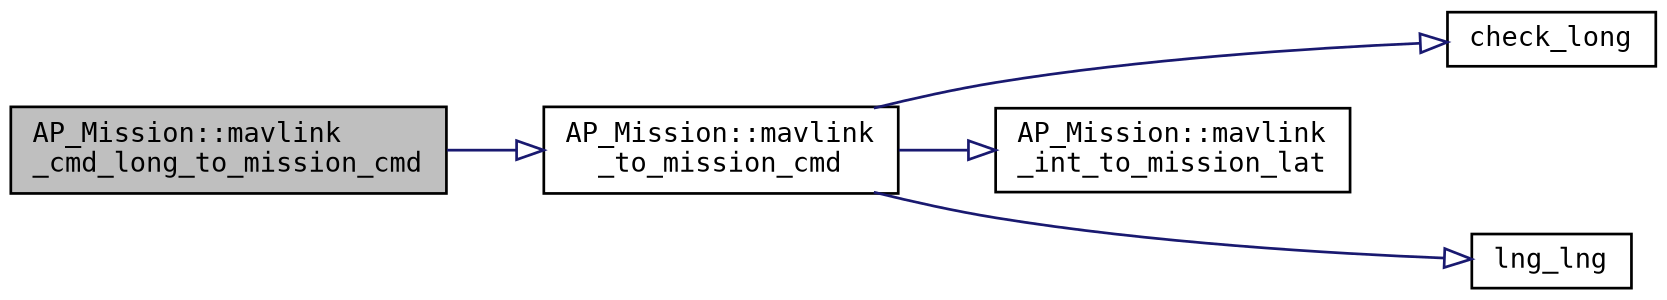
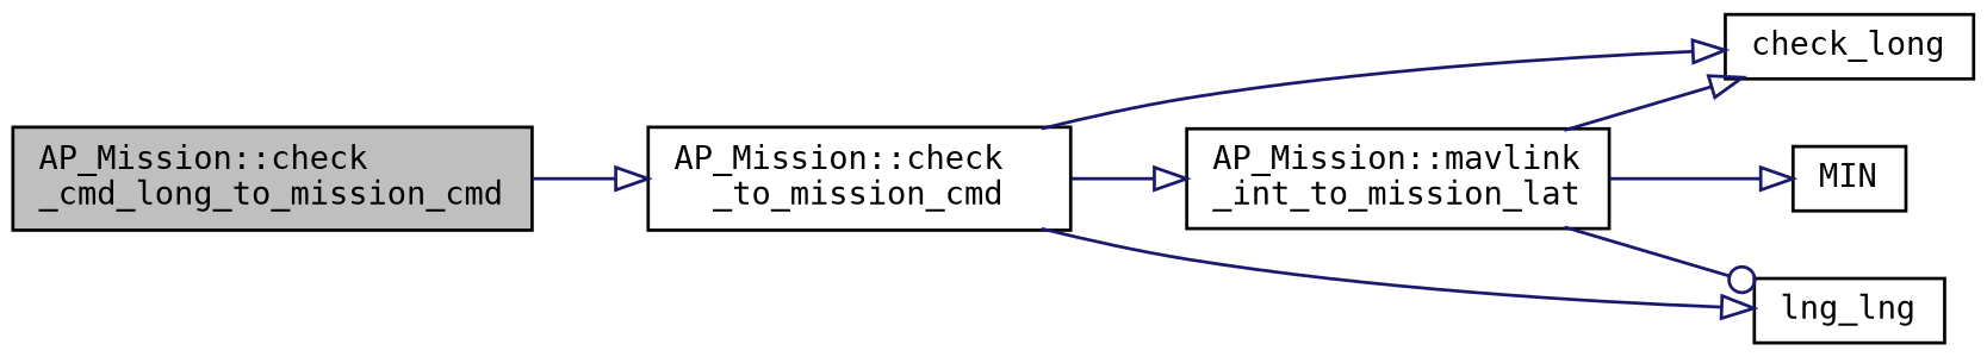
  digraph {
    fontname="DejaVu Sans Mono"
    rankdir=LR
    node [color=black fillcolor=white fontname="DejaVu Sans Mono" fontsize=10 shape=record style=filled]
    edge [arrowhead=onormal color=midnightblue fontname="DejaVu Sans Mono" fontsize=10 labelfontname=Helvetica labelfontsize=10 style=solid]
-   n1 [fillcolor=grey75 fontcolor=black height=0.2 label="AP_Mission::mavlink\l_cmd_long_to_mission_cmd" width=0.4]
-   n2 [height=0.2 label="AP_Mission::mavlink\l_to_mission_cmd" width=0.4]
+   n1 [fillcolor=grey75 fontcolor=black height=0.2 label="AP_Mission::check\l_cmd_long_to_mission_cmd" width=0.4]
+   n2 [height=0.2 label="AP_Mission::check\l_to_mission_cmd" width=0.4]
    n3 [height=0.2 label=check_long width=0.4]
    n4 [height=0.2 label=lng_lng width=0.4]
    n5 [height=0.2 label="AP_Mission::mavlink\l_int_to_mission_lat" width=0.4]
+   n6 [height=0.2 label=MIN width=0.4]
    n1 -> n2
    n2 -> n3
    n2 -> n4
    n2 -> n5
+   n5 -> n3
+   n5 -> n4 [arrowhead=odot]
+   n5 -> n6
  }
